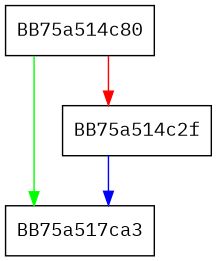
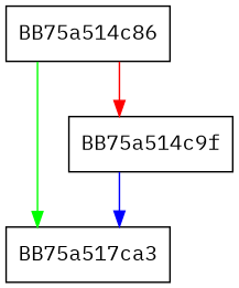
  digraph {
    fontname="IBM Plex Mono"
    splines=ortho
    node [fontname="IBM Plex Mono" shape=box]
    edge [fontname="IBM Plex Mono"]
    n1 [label=BB75a517ca3]
-   BB75a514c80
-   BB75a514c9f [label=BB75a514c2f]
+   BB75a514c80 [label=BB75a514c86]
+   BB75a514c9f
    BB75a514c80 -> n1 [color=green]
    BB75a514c80 -> BB75a514c9f [color=red]
    BB75a514c9f -> n1 [color=blue]
  }
